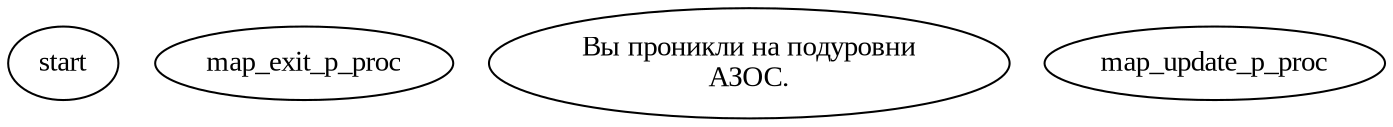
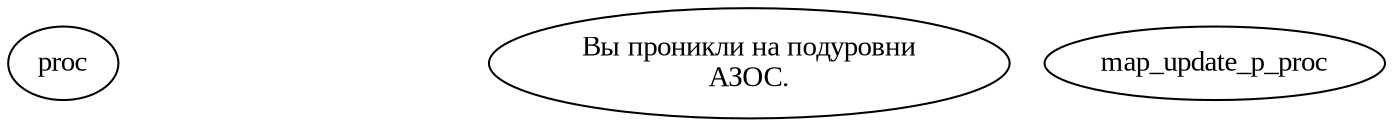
  digraph {
    fontname="Liberation Serif"
    node [color="#000000" fillcolor="#FFFFFF" style=filled fontname="Liberation Serif"]
-   start
-   map_exit_p_proc
+   start [label=proc]
    n3 [label="Вы проникли на подуровни\nАЗОС."]
    map_update_p_proc
  }
